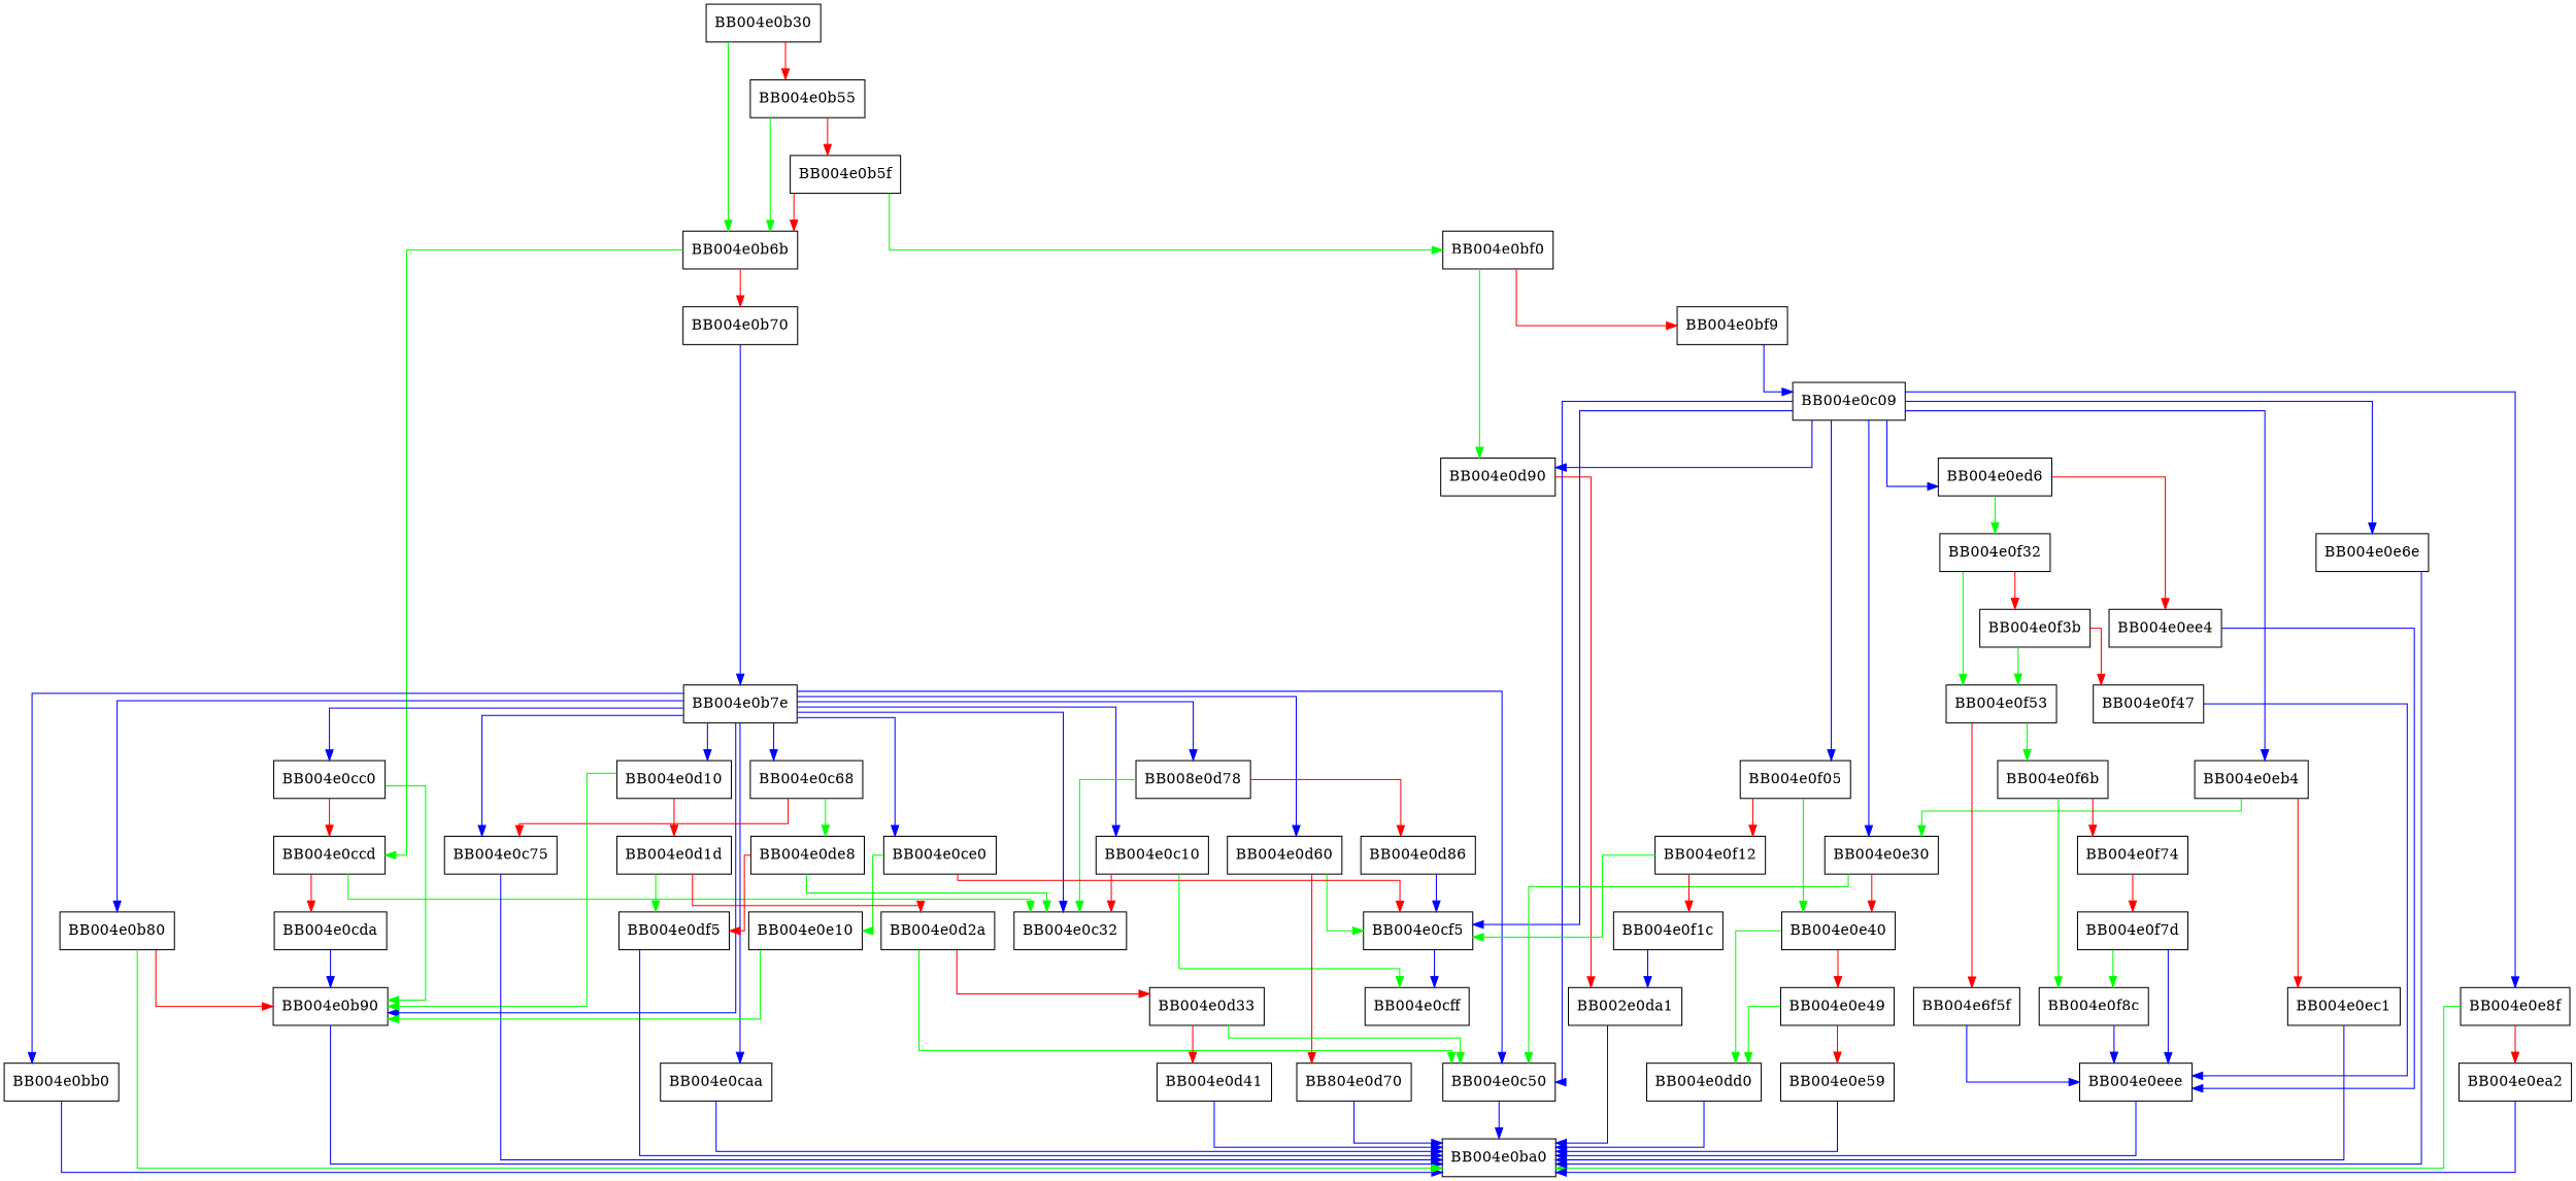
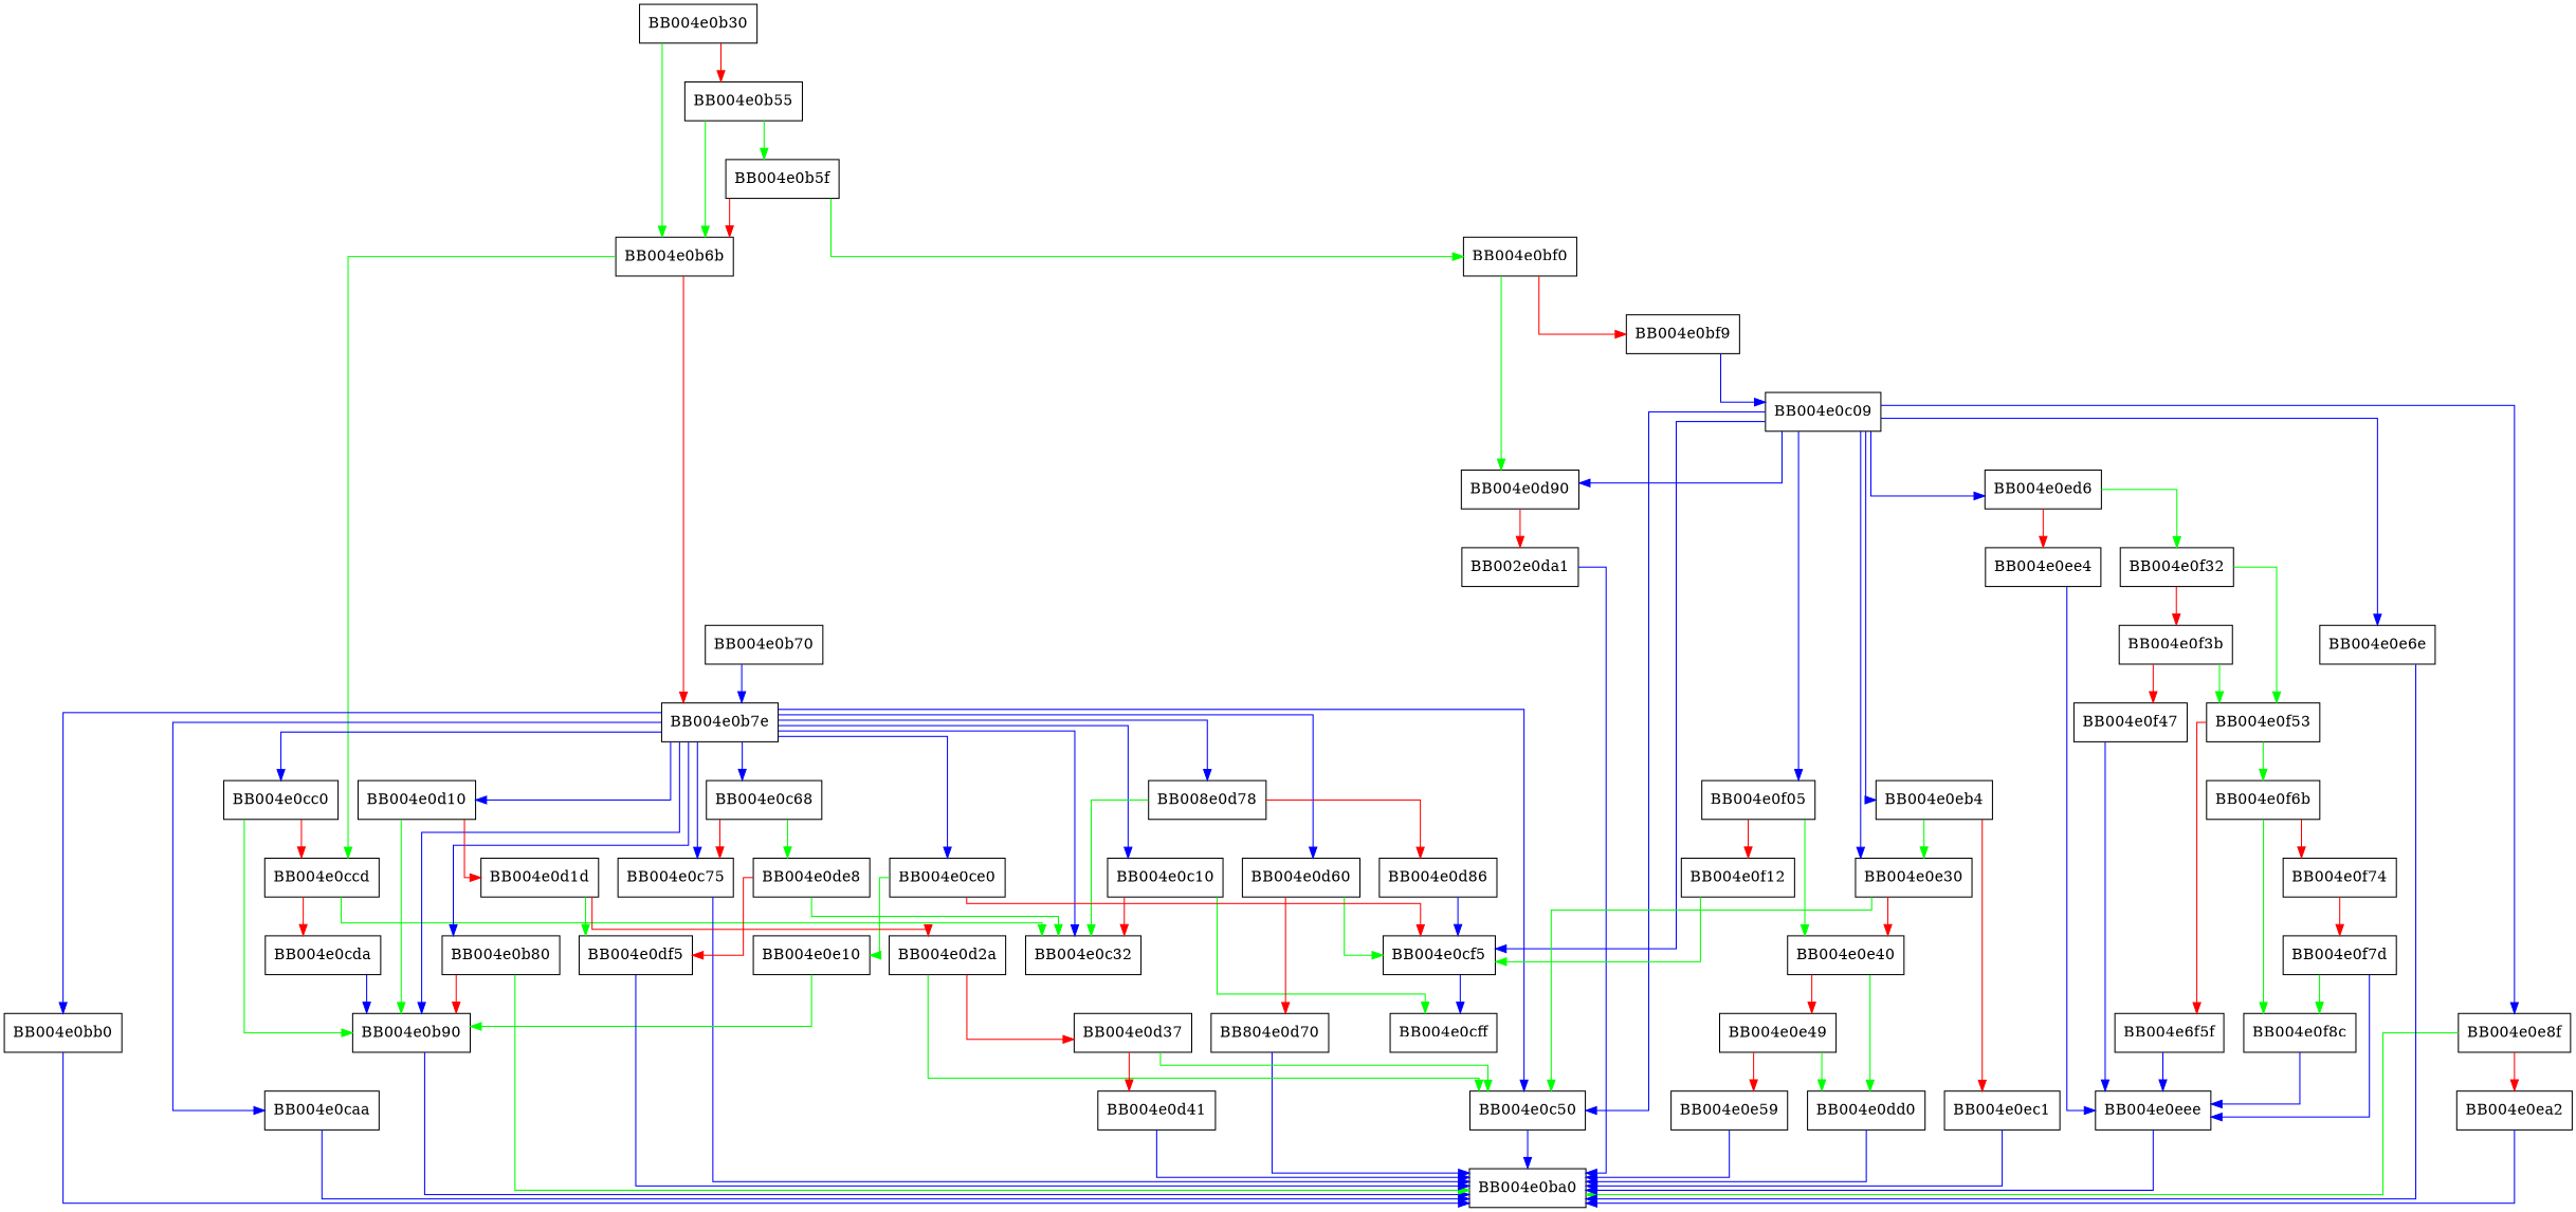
  digraph {
    splines=ortho
    node [shape=box]
    edge [color=blue]
    BB004e0b30
    BB004e0b6b
    BB004e0b55
    BB004e0b70
    BB004e0ccd
    BB004e0b5f
    BB004e0bb0
    BB004e0ba0
    BB004e0b7e
    BB004e0bf0
    BB004e0d90
    BB004e0bf9
    n13 [label=BB002e0da1]
    BB004e0c09
    BB004e0b90
    BB004e0b80
    BB004e0cc0
    n18 [label=BB008e0d78]
    BB004e0c68
    BB004e0caa
    BB004e0c10
    BB004e0c32
    BB004e0d10
    BB004e0c50
    BB004e0d60
    BB004e0ce0
    BB004e0c75
    BB004e0d86
    BB004e0de8
    BB004e0cff
    BB004e0d1d
    BB004e0cf5
    n33 [label=BB804e0d70]
    BB004e0e10
    BB004e0cda
    BB004e0dd0
    BB004e0df5
    BB004e0d2a
    BB004e0e8f
    BB004e0f05
    BB004e0ed6
    BB004e0e6e
    BB004e0e30
    BB004e0eb4
    BB004e0ea2
    BB004e0e40
    BB004e0f12
    BB004e0f32
    BB004e0ee4
    BB004e0ec1
    BB004e0e49
-   BB004e0f1c
    BB004e0f53
    BB004e0f3b
    BB004e0eee
-   BB004e0d33
+   BB004e0d33 [label=BB004e0d37]
    BB004e0d41
    BB004e0e59
    BB004e0f6b
    n60 [label=BB004e6f5f]
    BB004e0f47
    BB004e0f8c
    BB004e0f74
    BB004e0f7d
    BB004e0b30 -> BB004e0b6b [color=green]
    BB004e0b30 -> BB004e0b55 [color=red]
-   BB004e0b6b -> BB004e0b70 [color=red]
+   BB004e0b6b -> BB004e0b7e [color=red]
    BB004e0b6b -> BB004e0ccd [color=green]
    BB004e0b55 -> BB004e0b6b [color=green]
-   BB004e0b55 -> BB004e0b5f [color=red]
+   BB004e0b55 -> BB004e0b5f [color=green]
    BB004e0b70 -> BB004e0b7e
    BB004e0ccd -> BB004e0c32 [color=green]
    BB004e0ccd -> BB004e0cda [color=red]
    BB004e0b5f -> BB004e0b6b [color=red]
    BB004e0b5f -> BB004e0bf0 [color=green]
    BB004e0bb0 -> BB004e0ba0
    BB004e0b7e -> BB004e0bb0
    BB004e0b7e -> BB004e0b90
    BB004e0b7e -> BB004e0b80
    BB004e0b7e -> BB004e0cc0
    BB004e0b7e -> n18
    BB004e0b7e -> BB004e0c68
    BB004e0b7e -> BB004e0caa
    BB004e0b7e -> BB004e0c10
    BB004e0b7e -> BB004e0c32
    BB004e0b7e -> BB004e0d10
    BB004e0b7e -> BB004e0c50
    BB004e0b7e -> BB004e0d60
    BB004e0b7e -> BB004e0ce0
    BB004e0b7e -> BB004e0c75
    BB004e0bf0 -> BB004e0d90 [color=green]
    BB004e0bf0 -> BB004e0bf9 [color=red]
    BB004e0d90 -> n13 [color=red]
    BB004e0bf9 -> BB004e0c09
    n13 -> BB004e0ba0
    BB004e0c09 -> BB004e0d90
    BB004e0c09 -> BB004e0c50
    BB004e0c09 -> BB004e0cf5
    BB004e0c09 -> BB004e0e8f
    BB004e0c09 -> BB004e0f05
    BB004e0c09 -> BB004e0ed6
    BB004e0c09 -> BB004e0e6e
    BB004e0c09 -> BB004e0e30
    BB004e0c09 -> BB004e0eb4
    BB004e0b90 -> BB004e0ba0
    BB004e0b80 -> BB004e0ba0 [color=green]
    BB004e0b80 -> BB004e0b90 [color=red]
    BB004e0cc0 -> BB004e0ccd [color=red]
    BB004e0cc0 -> BB004e0b90 [color=green]
    n18 -> BB004e0c32 [color=green]
    n18 -> BB004e0d86 [color=red]
    BB004e0c68 -> BB004e0c75 [color=red]
    BB004e0c68 -> BB004e0de8 [color=green]
    BB004e0caa -> BB004e0ba0
    BB004e0c10 -> BB004e0c32 [color=red]
    BB004e0c10 -> BB004e0cff [color=green]
    BB004e0d10 -> BB004e0b90 [color=green]
    BB004e0d10 -> BB004e0d1d [color=red]
    BB004e0c50 -> BB004e0ba0
    BB004e0d60 -> BB004e0cf5 [color=green]
    BB004e0d60 -> n33 [color=red]
    BB004e0ce0 -> BB004e0cf5 [color=red]
    BB004e0ce0 -> BB004e0e10 [color=green]
    BB004e0c75 -> BB004e0ba0
    BB004e0d86 -> BB004e0cf5
    BB004e0de8 -> BB004e0c32 [color=green]
    BB004e0de8 -> BB004e0df5 [color=red]
    BB004e0d1d -> BB004e0df5 [color=green]
    BB004e0d1d -> BB004e0d2a [color=red]
    BB004e0cf5 -> BB004e0cff
    n33 -> BB004e0ba0
    BB004e0e10 -> BB004e0b90 [color=green]
    BB004e0cda -> BB004e0b90
    BB004e0dd0 -> BB004e0ba0
    BB004e0df5 -> BB004e0ba0
    BB004e0d2a -> BB004e0c50 [color=green]
    BB004e0d2a -> BB004e0d33 [color=red]
    BB004e0e8f -> BB004e0ba0 [color=green]
    BB004e0e8f -> BB004e0ea2 [color=red]
    BB004e0f05 -> BB004e0e40 [color=green]
    BB004e0f05 -> BB004e0f12 [color=red]
    BB004e0ed6 -> BB004e0f32 [color=green]
    BB004e0ed6 -> BB004e0ee4 [color=red]
    BB004e0e6e -> BB004e0ba0
    BB004e0e30 -> BB004e0c50 [color=green]
    BB004e0e30 -> BB004e0e40 [color=red]
    BB004e0eb4 -> BB004e0e30 [color=green]
    BB004e0eb4 -> BB004e0ec1 [color=red]
    BB004e0ea2 -> BB004e0ba0
    BB004e0e40 -> BB004e0dd0 [color=green]
    BB004e0e40 -> BB004e0e49 [color=red]
    BB004e0f12 -> BB004e0cf5 [color=green]
-   BB004e0f12 -> BB004e0f1c [color=red]
    BB004e0f32 -> BB004e0f53 [color=green]
    BB004e0f32 -> BB004e0f3b [color=red]
    BB004e0ee4 -> BB004e0eee
    BB004e0ec1 -> BB004e0ba0
    BB004e0e49 -> BB004e0dd0 [color=green]
    BB004e0e49 -> BB004e0e59 [color=red]
-   BB004e0f1c -> n13
    BB004e0f53 -> BB004e0f6b [color=green]
    BB004e0f53 -> n60 [color=red]
    BB004e0f3b -> BB004e0f53 [color=green]
    BB004e0f3b -> BB004e0f47 [color=red]
    BB004e0eee -> BB004e0ba0
    BB004e0d33 -> BB004e0c50 [color=green]
    BB004e0d33 -> BB004e0d41 [color=red]
    BB004e0d41 -> BB004e0ba0
    BB004e0e59 -> BB004e0ba0
    BB004e0f6b -> BB004e0f8c [color=green]
    BB004e0f6b -> BB004e0f74 [color=red]
    n60 -> BB004e0eee
    BB004e0f47 -> BB004e0eee
    BB004e0f8c -> BB004e0eee
    BB004e0f74 -> BB004e0f7d [color=red]
    BB004e0f7d -> BB004e0eee
    BB004e0f7d -> BB004e0f8c [color=green]
  }
